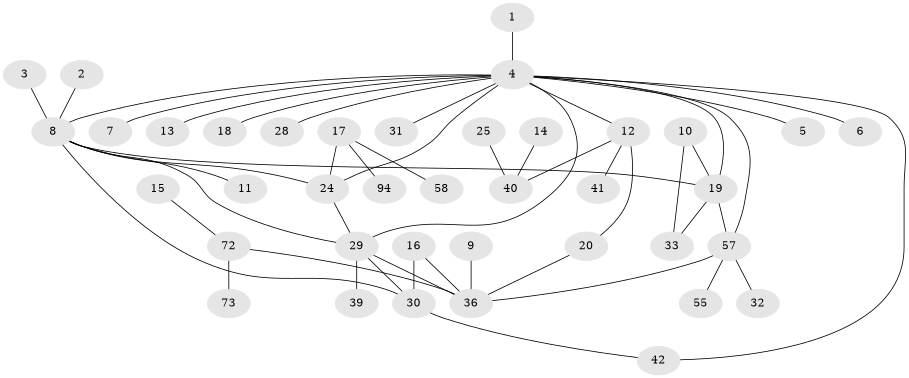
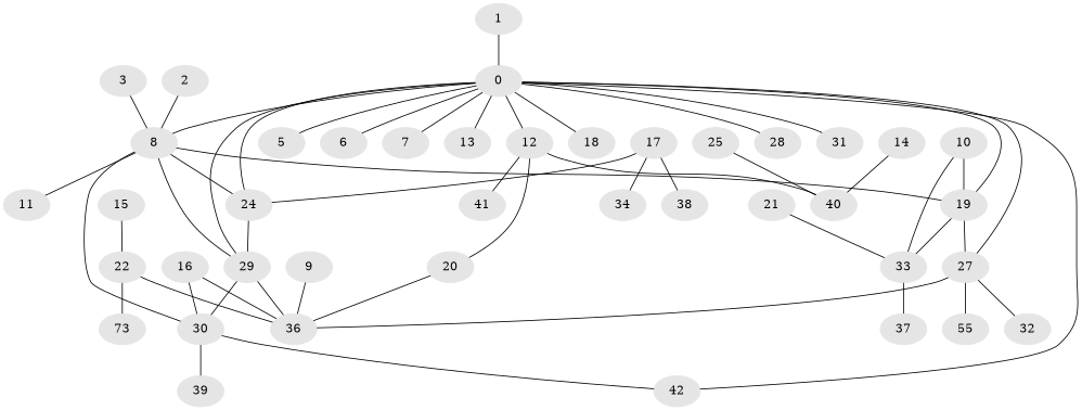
  graph {
    node [color=gray90 style=filled]
    edge [weight=1.0]
    1
-   4
+   4 [label=0]
    8
    5
    6
    7
    12
    13
    18
    19
    24
-   27 [label=57]
+   27
    28
    29
    31
    42
    2
    11
    30
    3
    20
    40
    41
    33
    36
    32
    n27 [label=55]
    39
    9
    10
+   37
    14
    15
-   22 [label=72]
+   22
    n35 [label=73]
    16
    17
-   34 [label=94]
-   38 [label=58]
+   34
+   38
+   21
    25
    1 -- 4
    4 -- 8
    4 -- 5
    4 -- 6
    4 -- 7
    4 -- 12
    4 -- 13
    4 -- 18
    4 -- 19
    4 -- 24
    4 -- 27
    4 -- 28
    4 -- 29
    4 -- 31
    4 -- 42
    8 -- 19
    8 -- 24
    8 -- 29
    8 -- 11
    8 -- 30
    12 -- 20
    12 -- 40
    12 -- 41
    19 -- 27
    19 -- 33
    24 -- 29
    27 -- 36
    27 -- 32
    27 -- n27
    29 -- 30
    29 -- 36
    2 -- 8
    30 -- 42
-   29 -- 39
+   30 -- 39
    3 -- 8
    20 -- 36
+   33 -- 37
    9 -- 36
    10 -- 19
    10 -- 33
    14 -- 40
    15 -- 22
    22 -- 36
    22 -- n35
    16 -- 30
    16 -- 36
    17 -- 24
    17 -- 34
    17 -- 38
+   21 -- 33
    25 -- 40
  }
